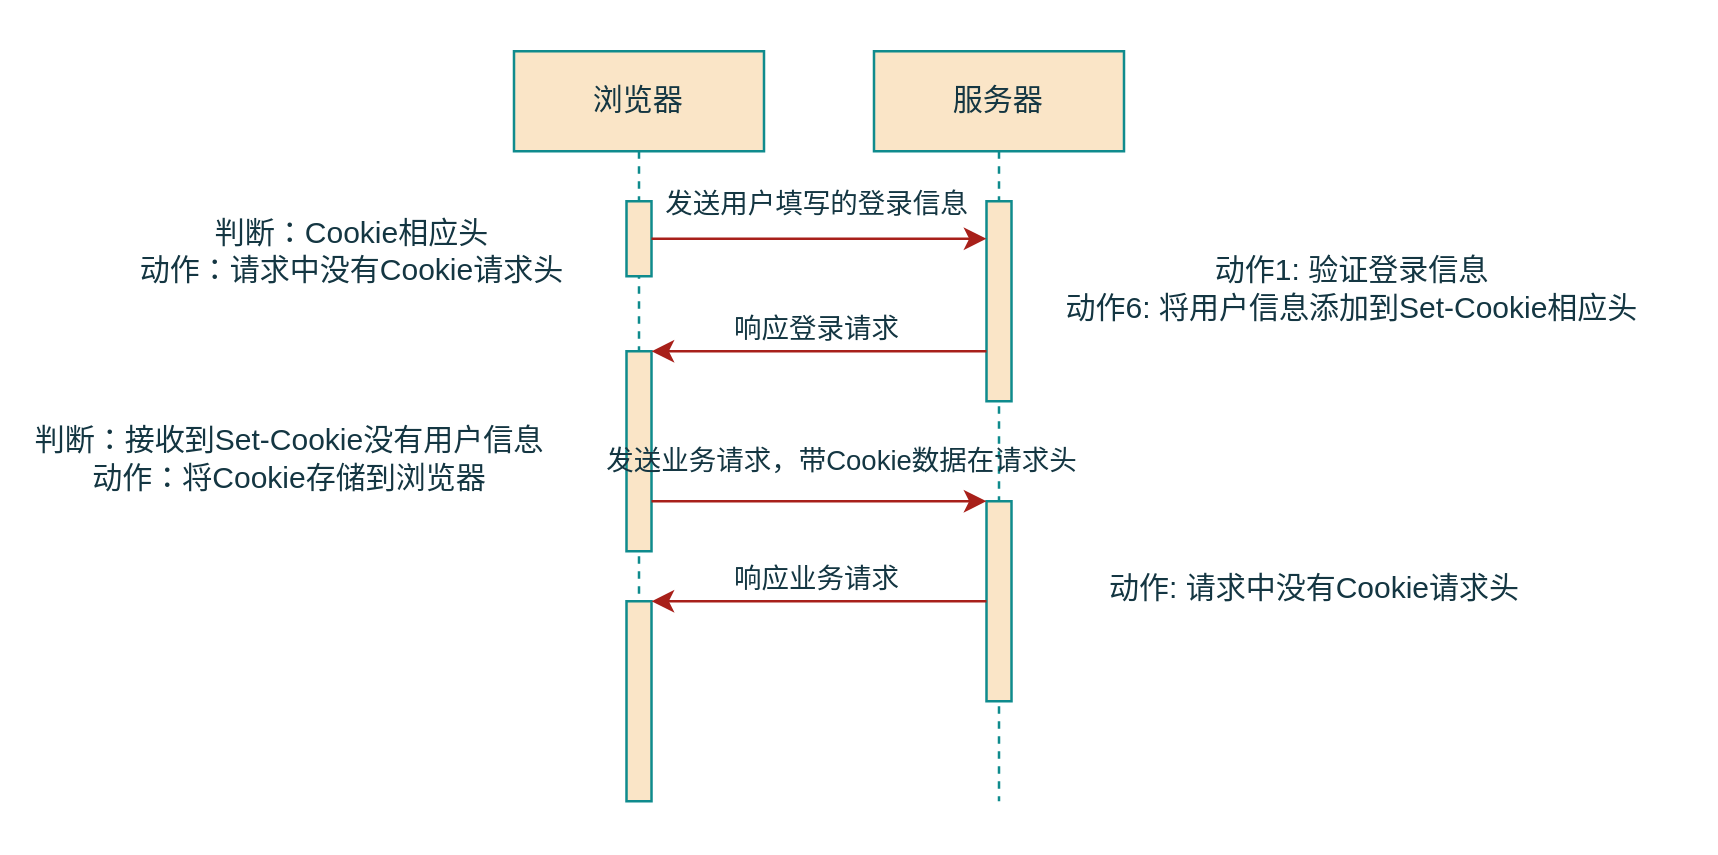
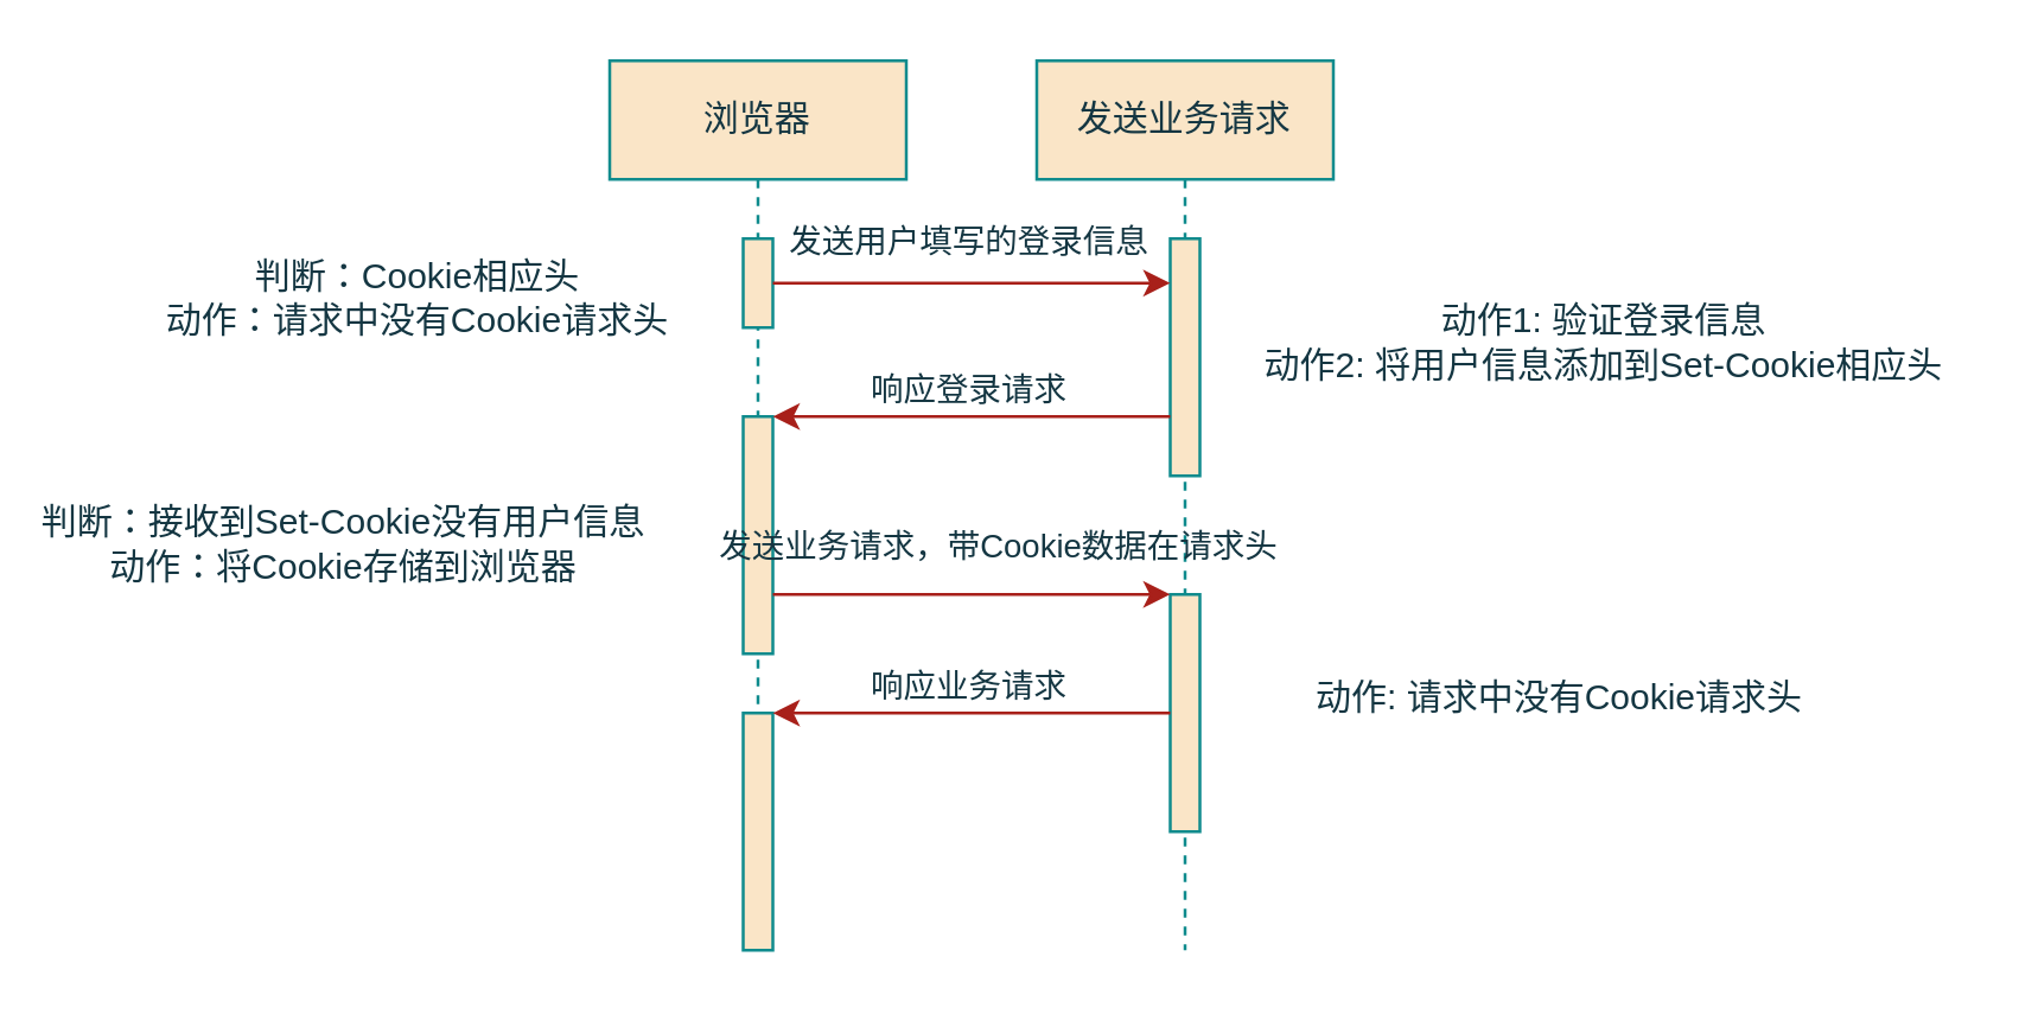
  <mxCell id="0" />
  <mxCell id="1" parent="0" />
  <mxCell id="2" value="浏览器" style="shape=umlLifeline;perimeter=lifelinePerimeter;whiteSpace=wrap;html=1;container=1;dropTarget=0;collapsible=0;recursiveResize=0;outlineConnect=0;portConstraint=eastwest;newEdgeStyle={&quot;edgeStyle&quot;:&quot;elbowEdgeStyle&quot;,&quot;elbow&quot;:&quot;vertical&quot;,&quot;curved&quot;:0,&quot;rounded&quot;:0};labelBackgroundColor=none;fillColor=#FAE5C7;strokeColor=#0F8B8D;fontColor=#143642;" vertex="1" parent="1"><mxGeometry x="205" y="20" width="100" height="300" as="geometry" /></mxCell>
  <mxCell id="3" value="" style="html=1;points=[];perimeter=orthogonalPerimeter;outlineConnect=0;targetShapes=umlLifeline;portConstraint=eastwest;newEdgeStyle={&quot;edgeStyle&quot;:&quot;elbowEdgeStyle&quot;,&quot;elbow&quot;:&quot;vertical&quot;,&quot;curved&quot;:0,&quot;rounded&quot;:0};labelBackgroundColor=none;fillColor=#FAE5C7;strokeColor=#0F8B8D;fontColor=#143642;" vertex="1" parent="2"><mxGeometry x="45" y="60" width="10" height="30" as="geometry" /></mxCell>
  <mxCell id="4" value="" style="html=1;points=[];perimeter=orthogonalPerimeter;outlineConnect=0;targetShapes=umlLifeline;portConstraint=eastwest;newEdgeStyle={&quot;edgeStyle&quot;:&quot;elbowEdgeStyle&quot;,&quot;elbow&quot;:&quot;vertical&quot;,&quot;curved&quot;:0,&quot;rounded&quot;:0};labelBackgroundColor=none;fillColor=#FAE5C7;strokeColor=#0F8B8D;fontColor=#143642;" vertex="1" parent="2"><mxGeometry x="45" y="120" width="10" height="80" as="geometry" /></mxCell>
  <mxCell id="5" value="" style="html=1;points=[];perimeter=orthogonalPerimeter;outlineConnect=0;targetShapes=umlLifeline;portConstraint=eastwest;newEdgeStyle={&quot;edgeStyle&quot;:&quot;elbowEdgeStyle&quot;,&quot;elbow&quot;:&quot;vertical&quot;,&quot;curved&quot;:0,&quot;rounded&quot;:0};labelBackgroundColor=none;fillColor=#FAE5C7;strokeColor=#0F8B8D;fontColor=#143642;" vertex="1" parent="2"><mxGeometry x="45" y="220" width="10" height="80" as="geometry" /></mxCell>
- <mxCell id="6" value="服务器" style="shape=umlLifeline;perimeter=lifelinePerimeter;whiteSpace=wrap;html=1;container=1;dropTarget=0;collapsible=0;recursiveResize=0;outlineConnect=0;portConstraint=eastwest;newEdgeStyle={&quot;edgeStyle&quot;:&quot;elbowEdgeStyle&quot;,&quot;elbow&quot;:&quot;vertical&quot;,&quot;curved&quot;:0,&quot;rounded&quot;:0};labelBackgroundColor=none;fillColor=#FAE5C7;strokeColor=#0F8B8D;fontColor=#143642;" vertex="1" parent="1"><mxGeometry x="349" y="20" width="100" height="300" as="geometry" /></mxCell>
+ <mxCell id="6" value="发送业务请求" style="shape=umlLifeline;perimeter=lifelinePerimeter;whiteSpace=wrap;html=1;container=1;dropTarget=0;collapsible=0;recursiveResize=0;outlineConnect=0;portConstraint=eastwest;newEdgeStyle={&quot;edgeStyle&quot;:&quot;elbowEdgeStyle&quot;,&quot;elbow&quot;:&quot;vertical&quot;,&quot;curved&quot;:0,&quot;rounded&quot;:0};labelBackgroundColor=none;fillColor=#FAE5C7;strokeColor=#0F8B8D;fontColor=#143642;" vertex="1" parent="1"><mxGeometry x="349" y="20" width="100" height="300" as="geometry" /></mxCell>
  <mxCell id="7" value="" style="html=1;points=[];perimeter=orthogonalPerimeter;outlineConnect=0;targetShapes=umlLifeline;portConstraint=eastwest;newEdgeStyle={&quot;edgeStyle&quot;:&quot;elbowEdgeStyle&quot;,&quot;elbow&quot;:&quot;vertical&quot;,&quot;curved&quot;:0,&quot;rounded&quot;:0};labelBackgroundColor=none;fillColor=#FAE5C7;strokeColor=#0F8B8D;fontColor=#143642;" vertex="1" parent="6"><mxGeometry x="45" y="60" width="10" height="80" as="geometry" /></mxCell>
  <mxCell id="8" value="" style="html=1;points=[];perimeter=orthogonalPerimeter;outlineConnect=0;targetShapes=umlLifeline;portConstraint=eastwest;newEdgeStyle={&quot;edgeStyle&quot;:&quot;elbowEdgeStyle&quot;,&quot;elbow&quot;:&quot;vertical&quot;,&quot;curved&quot;:0,&quot;rounded&quot;:0};labelBackgroundColor=none;fillColor=#FAE5C7;strokeColor=#0F8B8D;fontColor=#143642;" vertex="1" parent="6"><mxGeometry x="45" y="180" width="10" height="80" as="geometry" /></mxCell>
  <mxCell id="9" value="判断：Cookie相应头&lt;br&gt;动作：请求中没有Cookie请求头" style="text;html=1;align=center;verticalAlign=middle;resizable=0;points=[];autosize=1;strokeColor=none;fillColor=none;labelBackgroundColor=none;fontColor=#143642;" vertex="1" parent="1"><mxGeometry x="45" y="80" width="190" height="40" as="geometry" /></mxCell>
  <mxCell id="10" value="" style="endArrow=classic;html=1;rounded=0;labelBackgroundColor=none;strokeColor=#A8201A;fontColor=default;" edge="1" parent="1" source="3" target="7"><mxGeometry width="50" height="50" relative="1" as="geometry"><mxPoint x="295" y="140" as="sourcePoint" /><mxPoint x="345" y="90" as="targetPoint" /></mxGeometry></mxCell>
  <mxCell id="11" value="发送用户填写的登录信息" style="edgeLabel;html=1;align=center;verticalAlign=middle;resizable=0;points=[];labelBackgroundColor=none;fontColor=#143642;" vertex="1" connectable="0" parent="10"><mxGeometry x="0.224" y="1" relative="1" as="geometry"><mxPoint x="-17" y="-14" as="offset" /></mxGeometry></mxCell>
  <mxCell id="12" value="" style="endArrow=classic;html=1;rounded=0;labelBackgroundColor=none;strokeColor=#A8201A;fontColor=default;" edge="1" parent="1" source="7" target="4"><mxGeometry width="50" height="50" relative="1" as="geometry"><mxPoint x="305" y="210" as="sourcePoint" /><mxPoint x="325" y="210" as="targetPoint" /></mxGeometry></mxCell>
  <mxCell id="13" value="响应登录请求" style="edgeLabel;html=1;align=center;verticalAlign=middle;resizable=0;points=[];labelBackgroundColor=none;fontColor=#143642;" vertex="1" connectable="0" parent="12"><mxGeometry x="0.565" relative="1" as="geometry"><mxPoint x="36" y="-10" as="offset" /></mxGeometry></mxCell>
- <mxCell id="14" value="动作1: 验证登录信息&lt;br&gt;动作6: 将用户信息添加到Set-Cookie相应头" style="text;html=1;align=center;verticalAlign=middle;resizable=0;points=[];autosize=1;strokeColor=none;fillColor=none;labelBackgroundColor=none;fontColor=#143642;" vertex="1" parent="1"><mxGeometry x="415" y="95" width="250" height="40" as="geometry" /></mxCell>
+ <mxCell id="14" value="动作1: 验证登录信息&lt;br&gt;动作2: 将用户信息添加到Set-Cookie相应头" style="text;html=1;align=center;verticalAlign=middle;resizable=0;points=[];autosize=1;strokeColor=none;fillColor=none;labelBackgroundColor=none;fontColor=#143642;" vertex="1" parent="1"><mxGeometry x="415" y="95" width="250" height="40" as="geometry" /></mxCell>
  <mxCell id="15" value="判断：接收到Set-Cookie没有用户信息&lt;br&gt;动作：将Cookie存储到浏览器" style="text;html=1;align=center;verticalAlign=middle;resizable=0;points=[];autosize=1;strokeColor=none;fillColor=none;labelBackgroundColor=none;fontColor=#143642;" vertex="1" parent="1"><mxGeometry x="20" y="163" width="190" height="40" as="geometry" /></mxCell>
  <mxCell id="16" value="" style="endArrow=classic;html=1;rounded=0;labelBackgroundColor=none;strokeColor=#A8201A;fontColor=default;" edge="1" parent="1" source="4" target="8"><mxGeometry width="50" height="50" relative="1" as="geometry"><mxPoint x="295" y="250" as="sourcePoint" /><mxPoint x="345" y="200" as="targetPoint" /></mxGeometry></mxCell>
  <mxCell id="17" value="发送业务请求，带Cookie数据在请求头" style="edgeLabel;html=1;align=center;verticalAlign=middle;resizable=0;points=[];labelBackgroundColor=none;fontColor=#143642;" vertex="1" connectable="0" parent="16"><mxGeometry x="-0.838" y="-2" relative="1" as="geometry"><mxPoint x="64" y="-19" as="offset" /></mxGeometry></mxCell>
  <mxCell id="18" value="动作: 请求中没有Cookie请求头" style="text;html=1;align=center;verticalAlign=middle;resizable=0;points=[];autosize=1;strokeColor=none;fillColor=none;labelBackgroundColor=none;fontColor=#143642;" vertex="1" parent="1"><mxGeometry x="405" y="220" width="240" height="30" as="geometry" /></mxCell>
  <mxCell id="19" value="" style="endArrow=classic;html=1;rounded=0;labelBackgroundColor=none;strokeColor=#A8201A;fontColor=default;" edge="1" parent="1" source="8" target="5"><mxGeometry width="50" height="50" relative="1" as="geometry"><mxPoint x="315" y="300" as="sourcePoint" /><mxPoint x="365" y="250" as="targetPoint" /></mxGeometry></mxCell>
  <mxCell id="20" value="响应业务请求" style="edgeLabel;html=1;align=center;verticalAlign=middle;resizable=0;points=[];labelBackgroundColor=none;fontColor=#143642;" vertex="1" connectable="0" parent="19"><mxGeometry x="0.465" y="2" relative="1" as="geometry"><mxPoint x="29" y="-12" as="offset" /></mxGeometry></mxCell>
